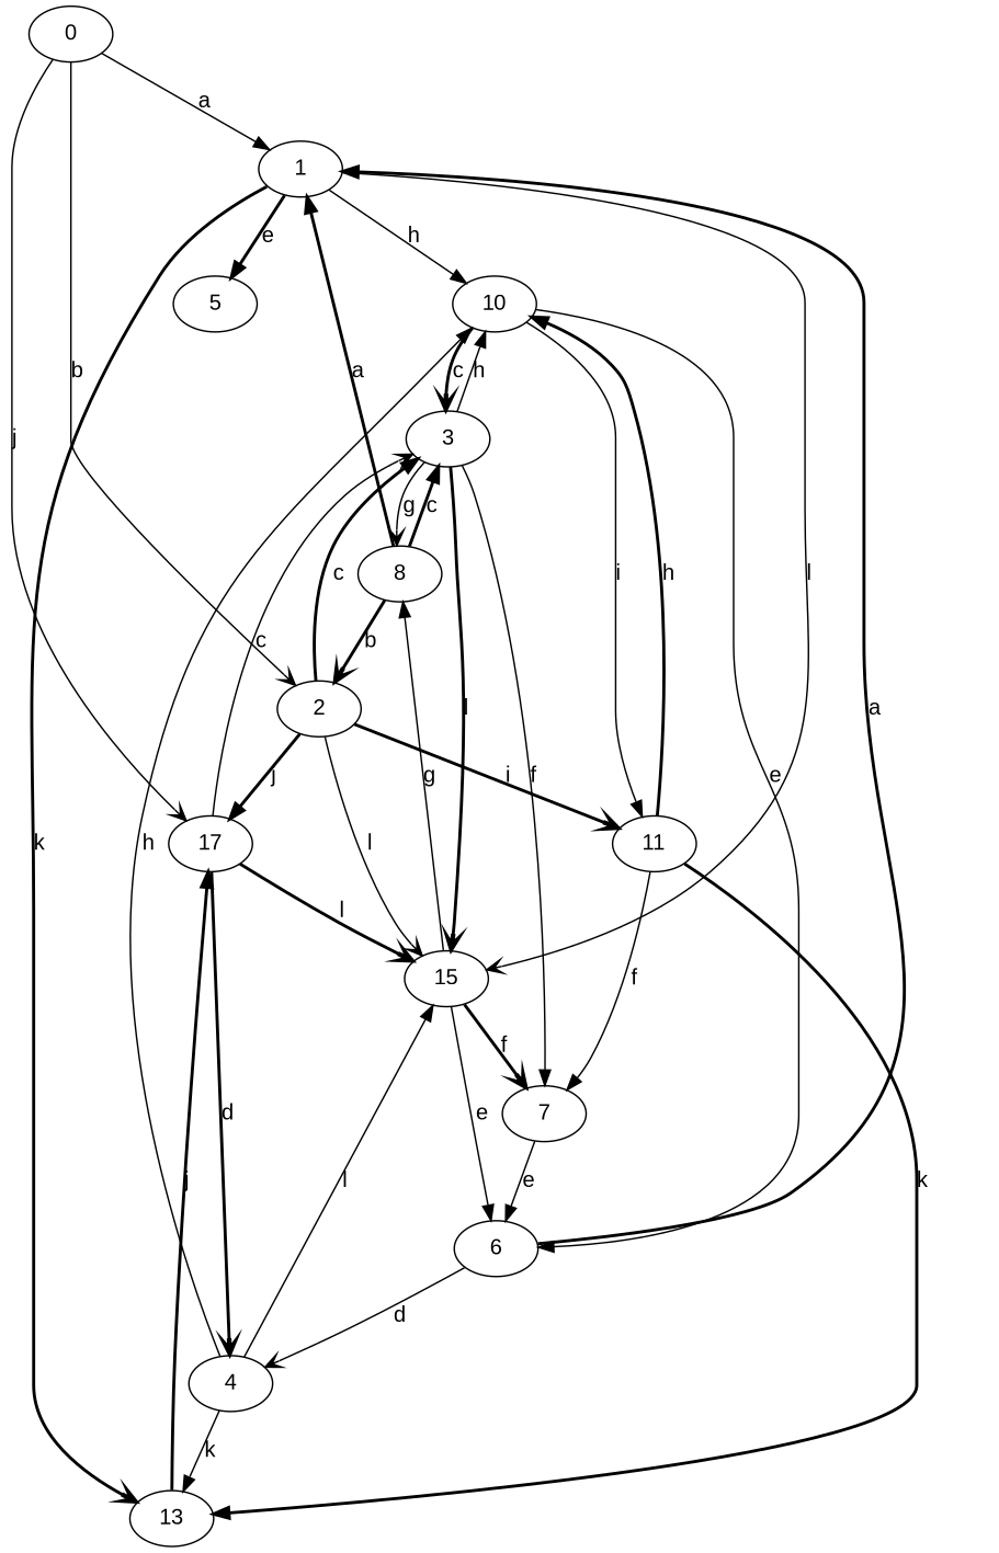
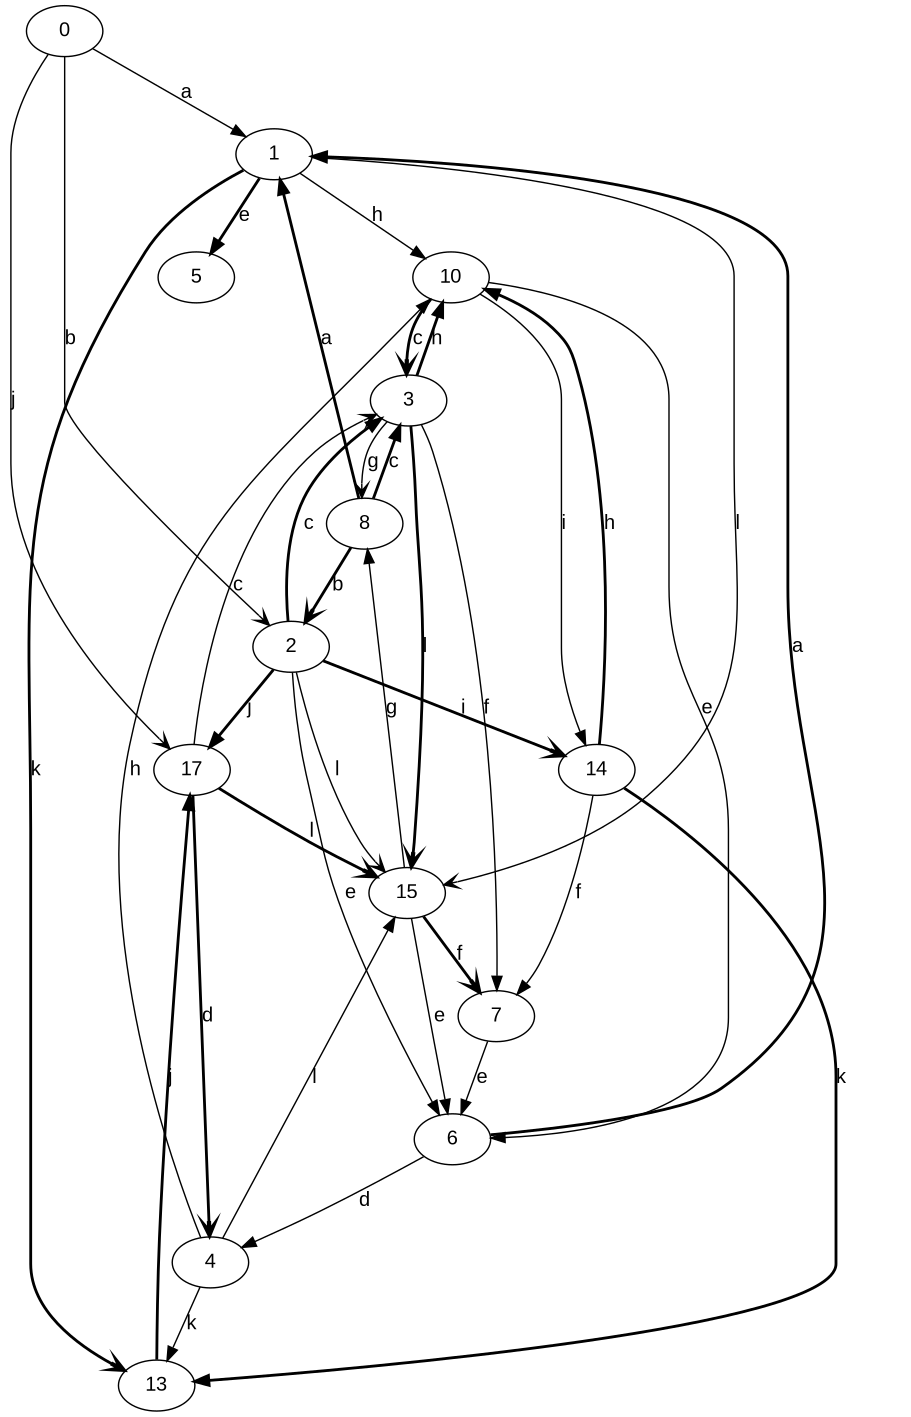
  strict digraph {
    fontname="Liberation Sans"
    node [fontname="Liberation Sans"]
    edge [arrowhead=normal fontname="Liberation Sans" style=solid]
    0
    1
    2
    n4 [label=17]
    5
    10
    13
    15
    3
    6
-   11
+   11 [label=14]
    4
    7
    8
    0 -> 1 [label=a]
    0 -> 2 [arrowhead=vee label=b]
    0 -> n4 [arrowhead=vee label=j]
    1 -> 5 [label=e style=bold]
    1 -> 10 [label=h]
    1 -> 13 [arrowhead=vee label=k style=bold]
    1 -> 15 [arrowhead=vee label=l]
    2 -> n4 [label=j style=bold]
    2 -> 15 [arrowhead=vee label=l]
    2 -> 3 [label=c style=bold]
+   2 -> 6 [label=e]
    2 -> 11 [arrowhead=vee label=i style=bold]
    n4 -> 15 [arrowhead=vee label=l style=bold]
    n4 -> 3 [arrowhead=vee label=c]
    n4 -> 4 [arrowhead=vee label=d style=bold]
    10 -> 3 [arrowhead=vee label=c style=bold]
    10 -> 6 [label=e]
    10 -> 11 [label=i]
    13 -> n4 [label=j style=bold]
    15 -> 6 [label=e]
    15 -> 7 [arrowhead=vee label=f style=bold]
    15 -> 8 [label=g]
-   3 -> 10 [label=h]
+   3 -> 10 [label=h style=bold]
    3 -> 15 [arrowhead=vee label=l style=bold]
    3 -> 7 [label=f]
    3 -> 8 [arrowhead=vee label=g]
    6 -> 1 [label=a style=bold]
-   6 -> 4 [arrowhead=vee label=d]
+   6 -> 4 [label=d]
    11 -> 10 [label=h style=bold]
    11 -> 13 [label=k style=bold]
    11 -> 7 [label=f]
    4 -> 10 [label=h]
    4 -> 13 [label=k]
    4 -> 15 [label=l]
    7 -> 6 [label=e]
    8 -> 1 [label=a style=bold]
    8 -> 2 [arrowhead=vee label=b style=bold]
    8 -> 3 [label=c style=bold]
  }
